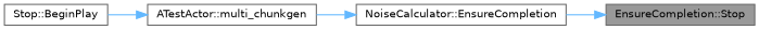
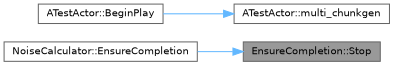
  digraph {
    rankdir=RL
    node [color=grey40 fillcolor=white fontname=Helvetica fontsize=10 shape=box style=filled]
    edge [color=steelblue1 dir=back fontname=Helvetica fontsize=10 labelfontname=Helvetica labelfontsize=10 style=solid]
    n1 [color=gray40 fillcolor=grey60 fontcolor=black height=0.2 label="EnsureCompletion::Stop" width=0.4]
    n2 [height=0.2 label="NoiseCalculator::EnsureCompletion" width=0.4]
    n3 [height=0.2 label="ATestActor::multi_chunkgen" width=0.4]
-   n4 [height=0.2 label="Stop::BeginPlay" width=0.4]
+   n4 [height=0.2 label="ATestActor::BeginPlay" width=0.4]
    n1 -> n2
-   n2 -> n3
    n3 -> n4
  }
